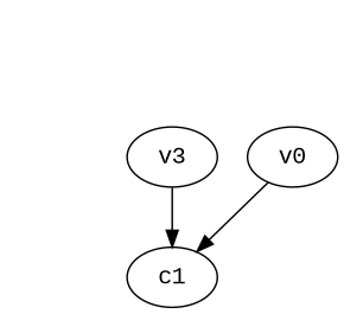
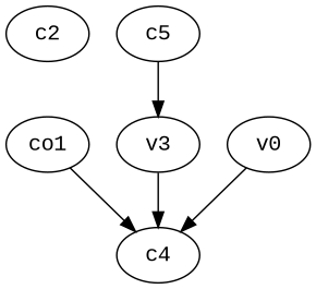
  strict digraph {
    fontname="Liberation Mono"
    node [fontname="Liberation Mono"]
    edge [fontname="Liberation Mono" weight=1]
-   c4 [label=c1]
+   c2
+   co1
+   c4
+   c5
    v3
    n6 [label=v0]
+   co1 -> c4
+   c5 -> v3
    v3 -> c4
    n6 -> c4
  }
